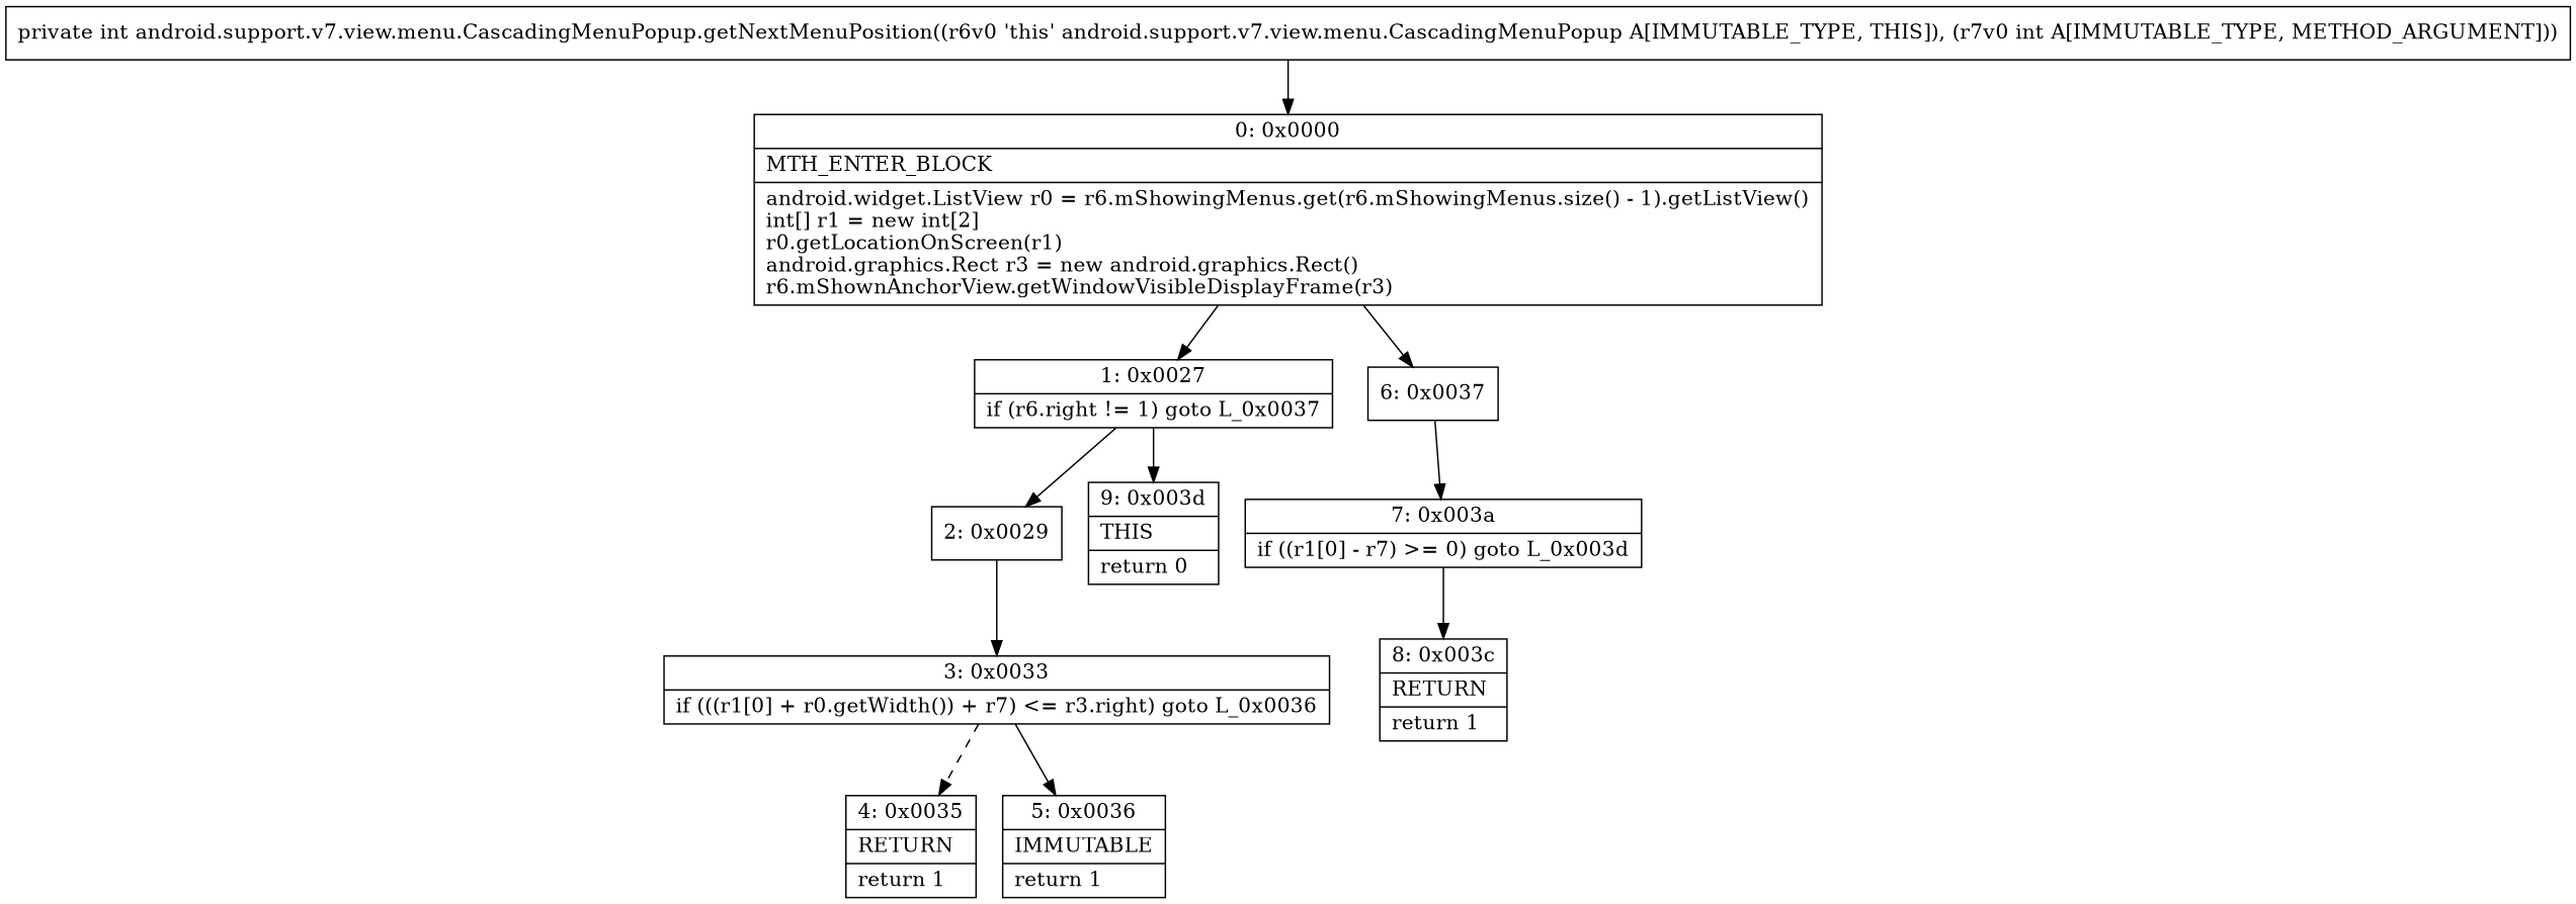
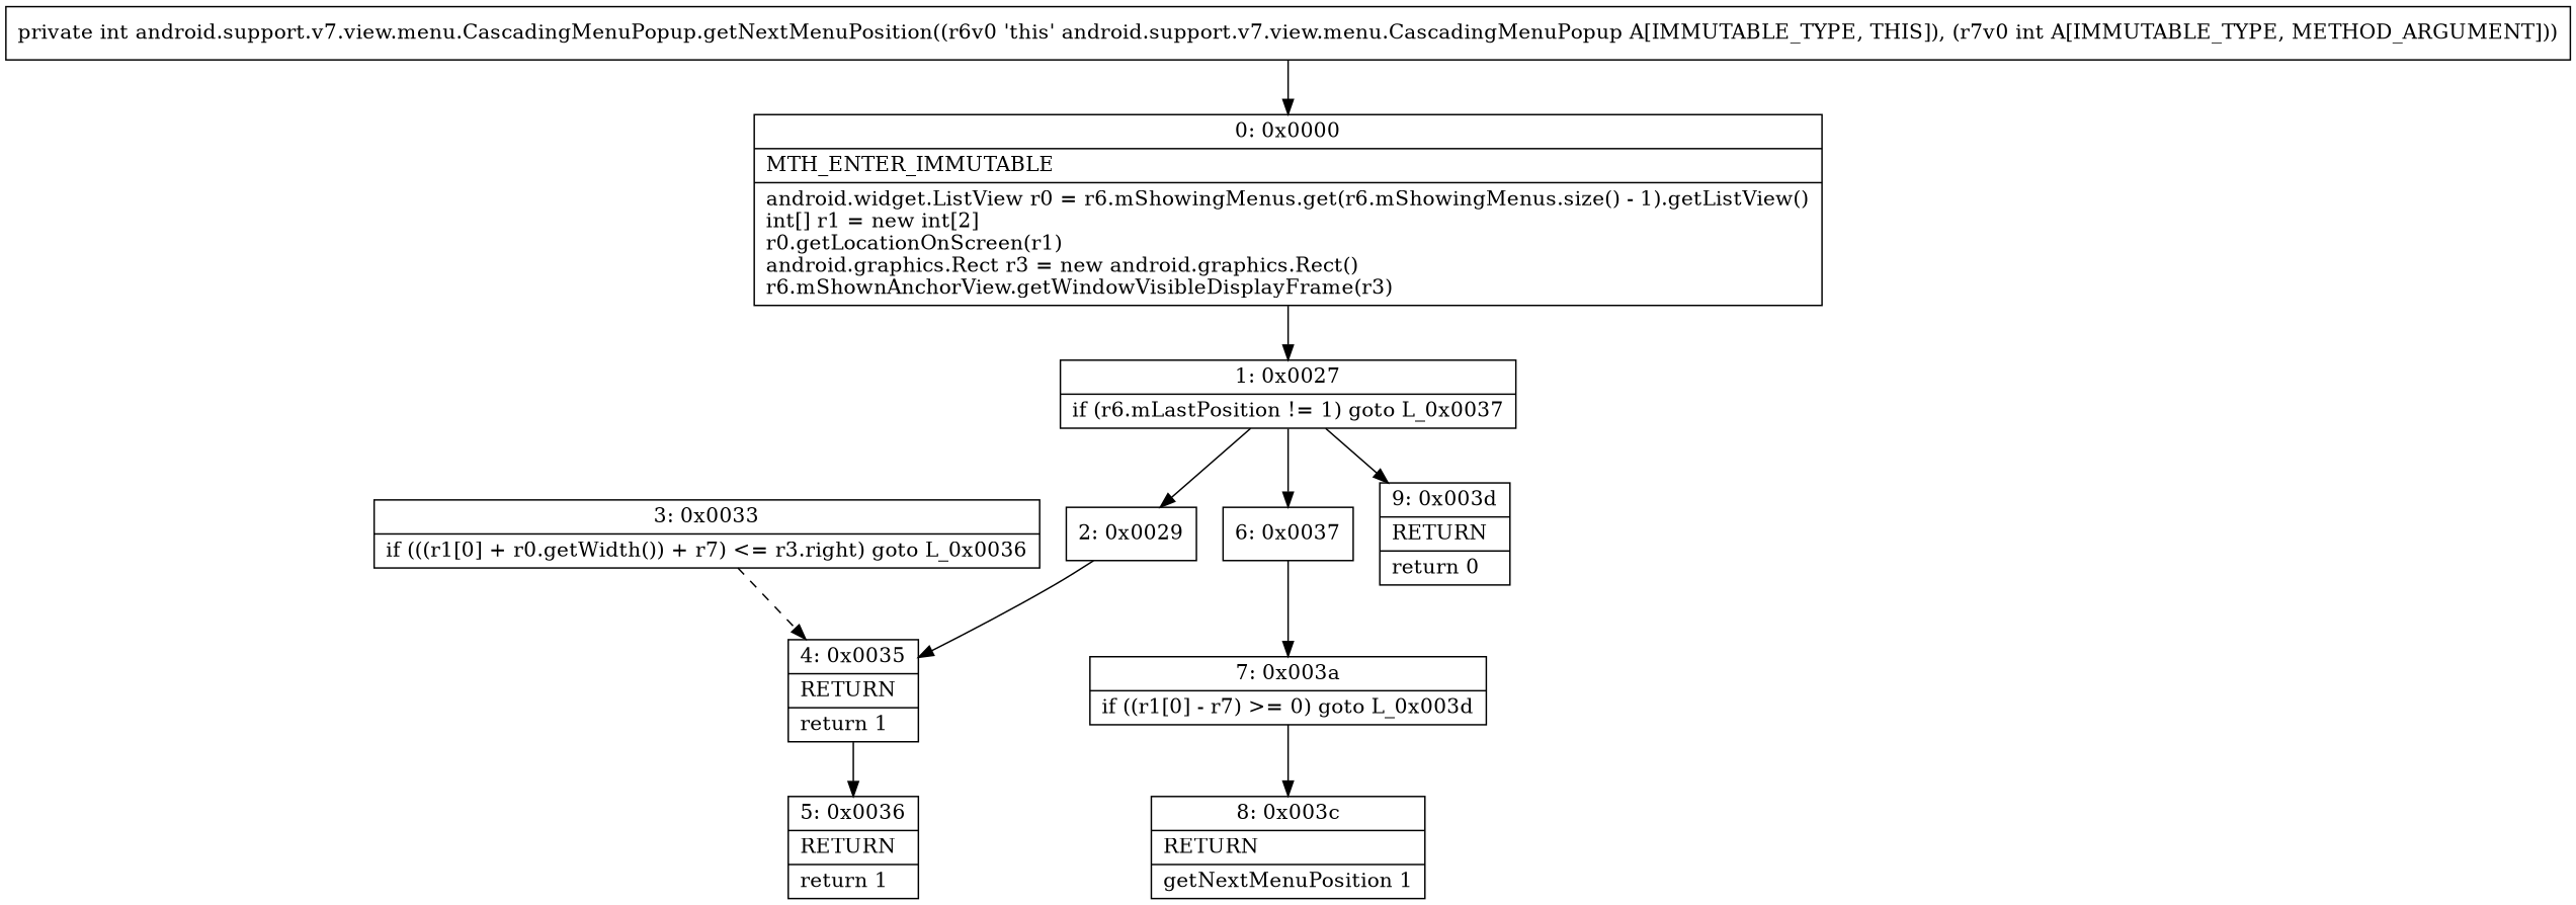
  digraph {
    node [shape=record]
-   n1 [label="{0\:\ 0x0000|MTH_ENTER_BLOCK\l|android.widget.ListView r0 = r6.mShowingMenus.get(r6.mShowingMenus.size() \- 1).getListView()\lint[] r1 = new int[2]\lr0.getLocationOnScreen(r1)\landroid.graphics.Rect r3 = new android.graphics.Rect()\lr6.mShownAnchorView.getWindowVisibleDisplayFrame(r3)\l}"]
-   n2 [label="{1\:\ 0x0027|if (r6.right != 1) goto L_0x0037\l}"]
+   n1 [label="{0\:\ 0x0000|MTH_ENTER_IMMUTABLE\l|android.widget.ListView r0 = r6.mShowingMenus.get(r6.mShowingMenus.size() \- 1).getListView()\lint[] r1 = new int[2]\lr0.getLocationOnScreen(r1)\landroid.graphics.Rect r3 = new android.graphics.Rect()\lr6.mShownAnchorView.getWindowVisibleDisplayFrame(r3)\l}"]
+   n2 [label="{1\:\ 0x0027|if (r6.mLastPosition != 1) goto L_0x0037\l}"]
    n3 [label="{2\:\ 0x0029}"]
    n4 [label="{6\:\ 0x0037}"]
-   n5 [label="{9\:\ 0x003d|THIS\l|return 0\l}"]
+   n5 [label="{9\:\ 0x003d|RETURN\l|return 0\l}"]
    n6 [label="{3\:\ 0x0033|if (((r1[0] + r0.getWidth()) + r7) \<= r3.right) goto L_0x0036\l}"]
    n7 [label="{7\:\ 0x003a|if ((r1[0] \- r7) \>= 0) goto L_0x003d\l}"]
    n8 [label="{4\:\ 0x0035|RETURN\l|return 1\l}"]
-   n9 [label="{5\:\ 0x0036|IMMUTABLE\l|return 1\l}"]
-   n10 [label="{8\:\ 0x003c|RETURN\l|return 1\l}"]
+   n9 [label="{5\:\ 0x0036|RETURN\l|return 1\l}"]
+   n10 [label="{8\:\ 0x003c|RETURN\l|getNextMenuPosition 1\l}"]
    n11 [label="{private int android.support.v7.view.menu.CascadingMenuPopup.getNextMenuPosition((r6v0 'this' android.support.v7.view.menu.CascadingMenuPopup A[IMMUTABLE_TYPE, THIS]), (r7v0 int A[IMMUTABLE_TYPE, METHOD_ARGUMENT])) }"]
    n1 -> n2
    n2 -> n3 [style=solid]
-   n1 -> n4
+   n2 -> n4
    n2 -> n5
-   n3 -> n6
+   n3 -> n8
    n4 -> n7
    n6 -> n8 [style=dashed]
-   n6 -> n9
+   n8 -> n9
    n7 -> n10 [style=solid]
    n11 -> n1
  }
